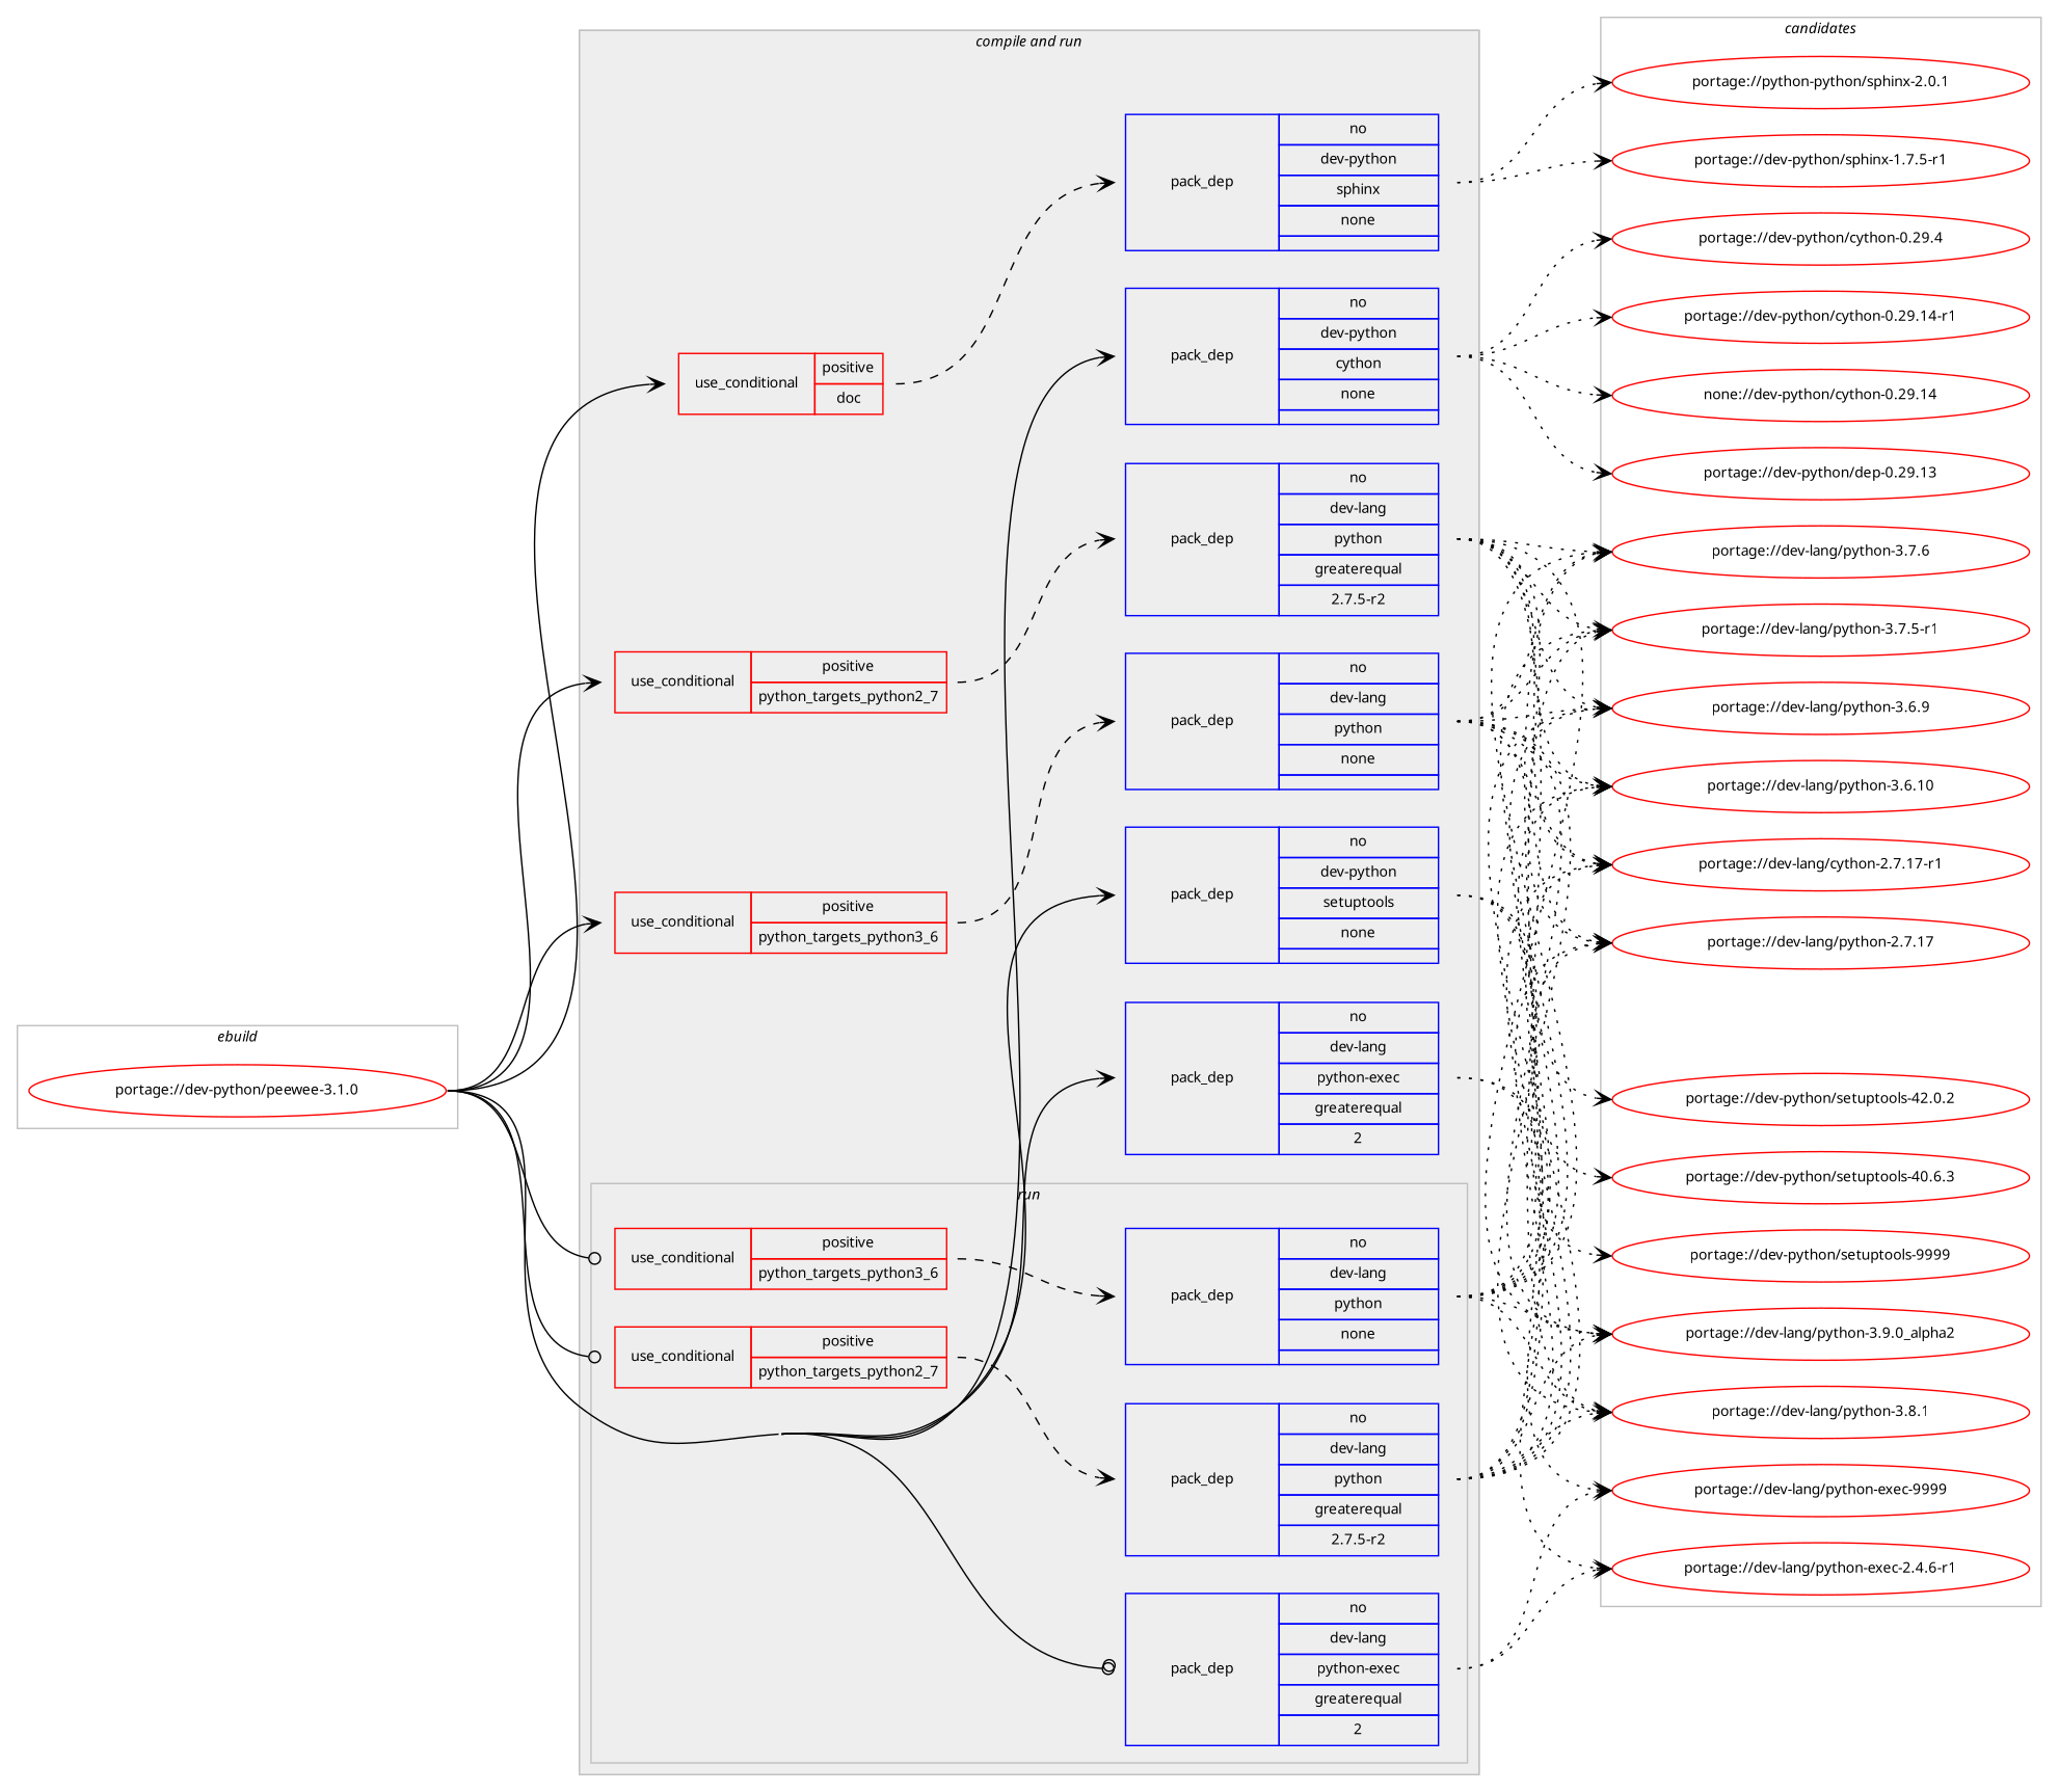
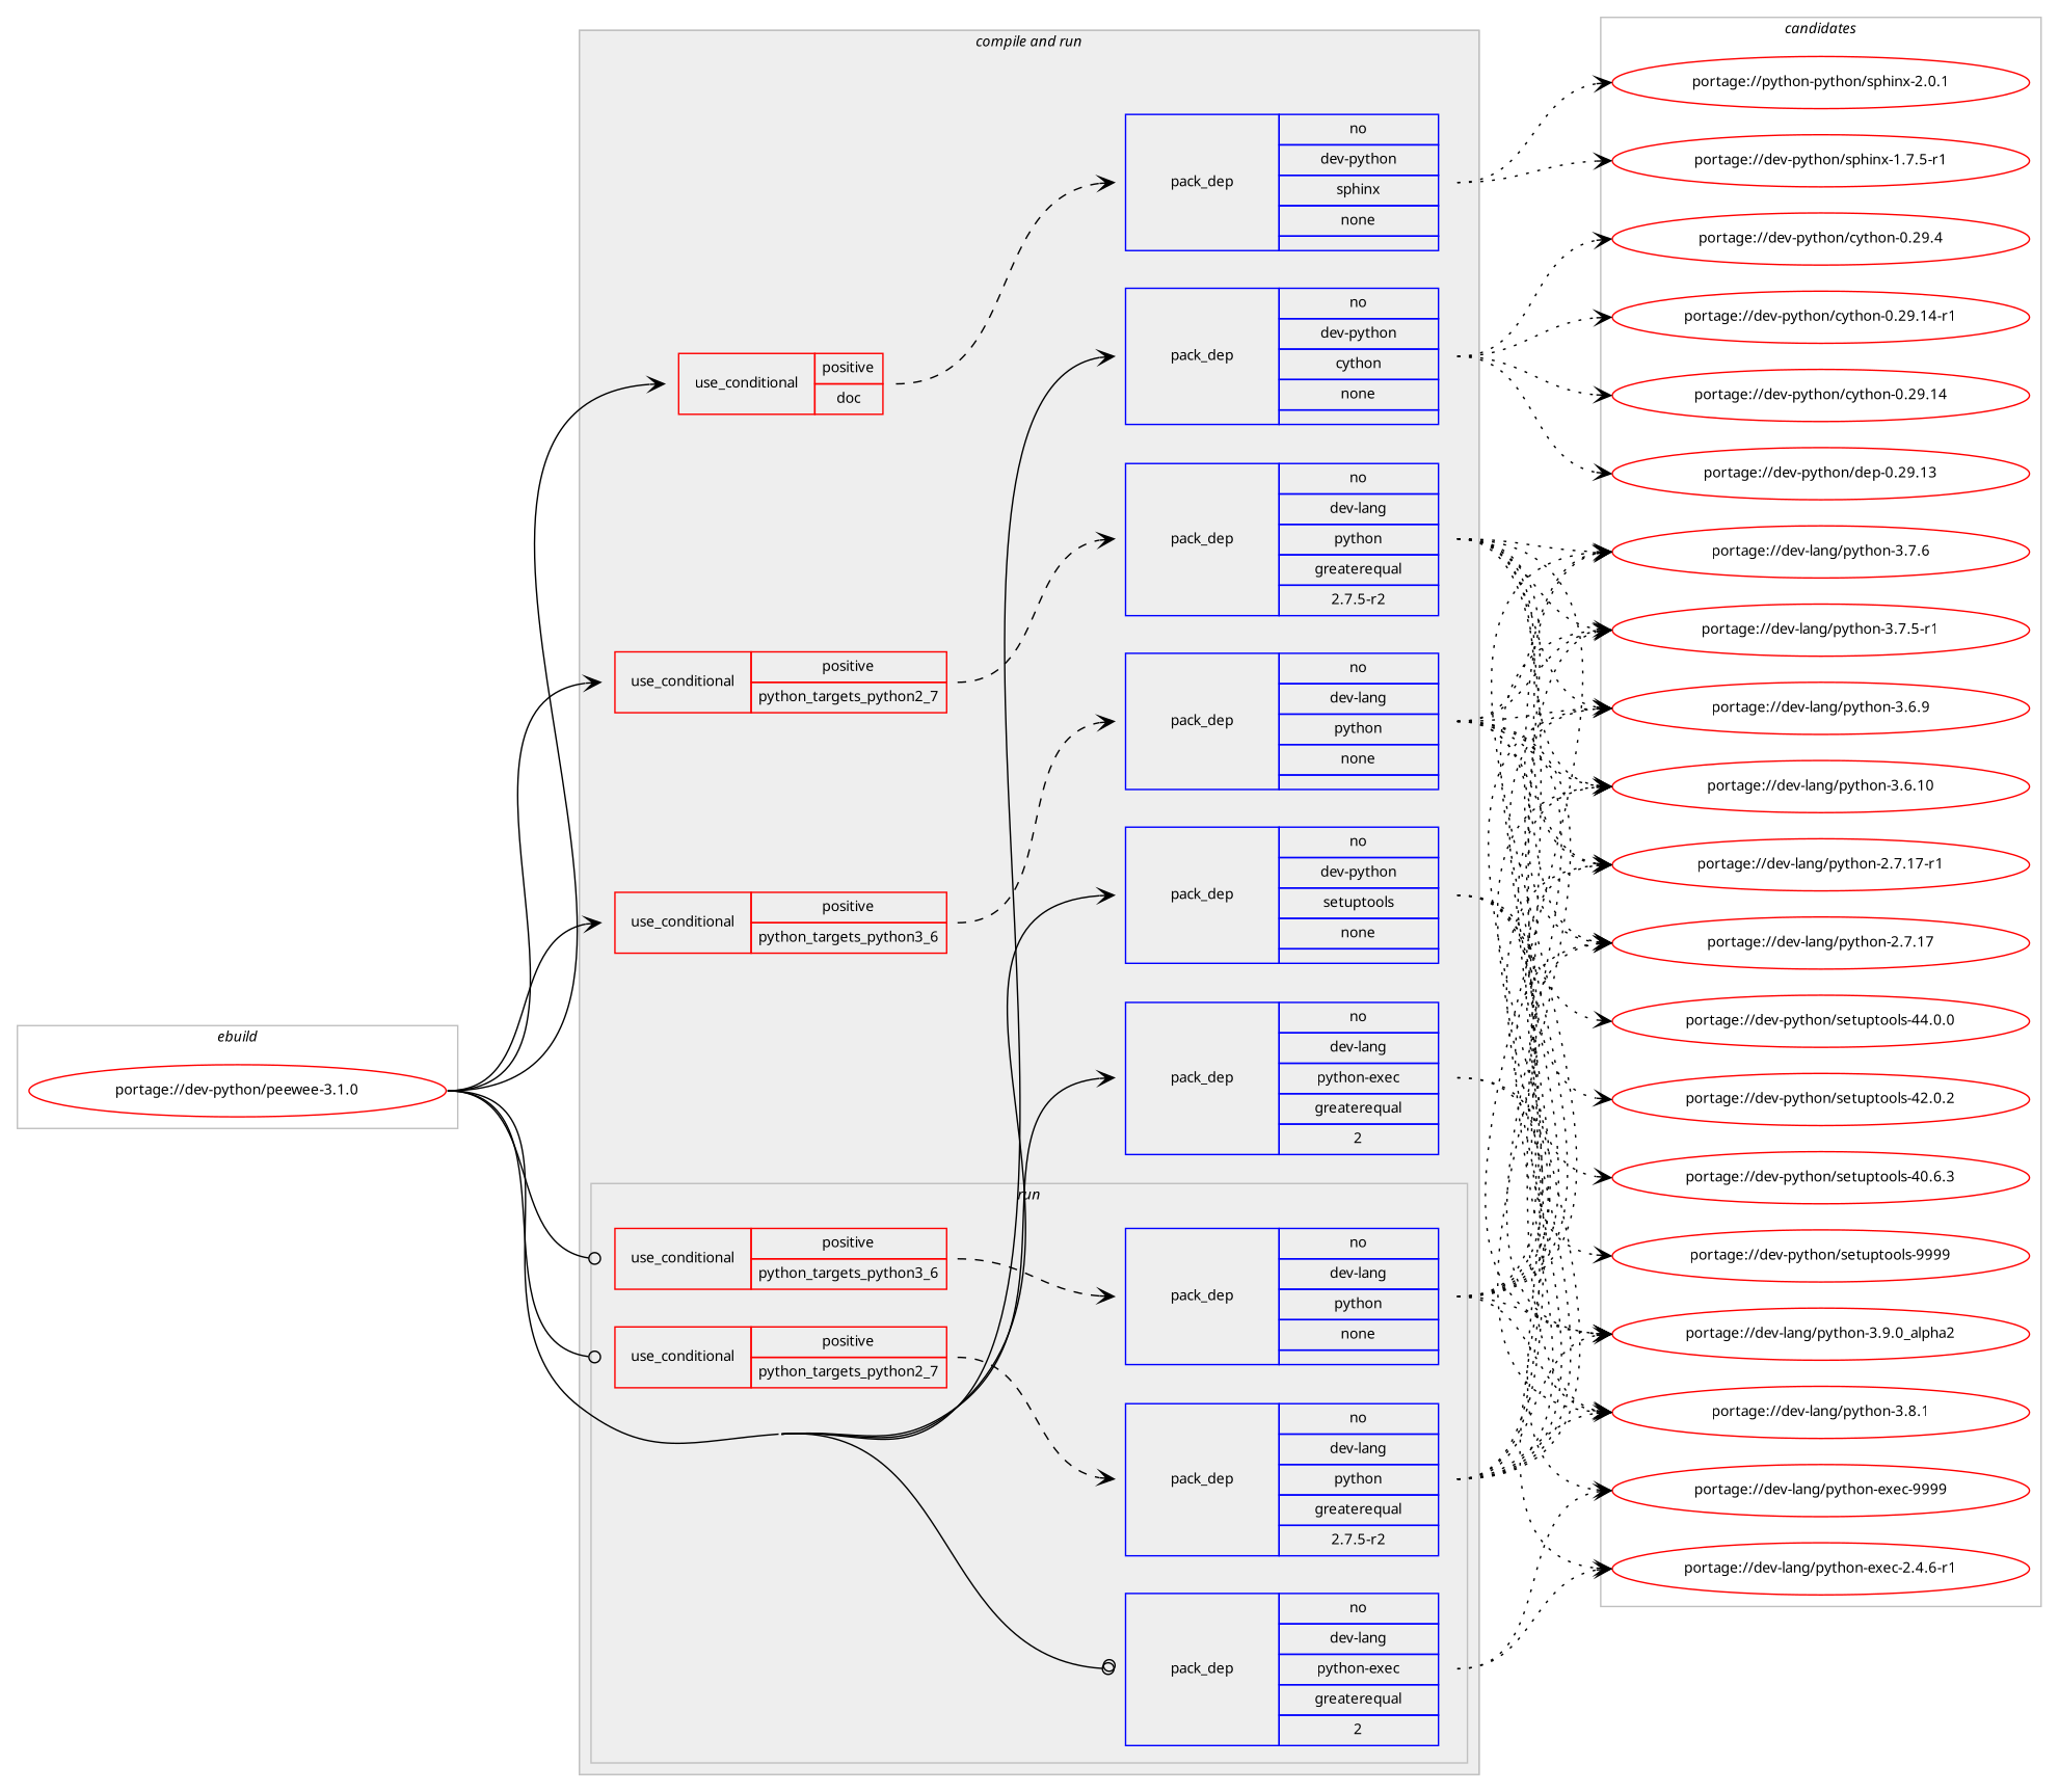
  digraph {
    compound=true
    concentrate=true
    fontname="Noto Sans"
    fontsize=10
    newrank=true
    rankdir=LR
    ranksep=1.5
    node [color=red fontname="Noto Sans" fontsize=10]
    edge [arrowhead=vee fontname="Noto Sans" headport=w style=dotted tailport=e weight=100]
    n1 [label="portage://dev-python/peewee-3.1.0" width=4]
    n2 [color=blue label=<<TABLE BORDER="0" CELLBORDER="1" CELLSPACING="0" CELLPADDING="4" WIDTH="220"><TR><TD ROWSPAN="6" CELLPADDING="30">pack_dep</TD></TR><TR><TD WIDTH="110">no</TD></TR><TR><TD>dev-python</TD></TR><TR><TD>sphinx</TD></TR><TR><TD>none</TD></TR><TR><TD></TD></TR></TABLE>> shape=none]
    n3 [label=<<TABLE BORDER="0" CELLBORDER="1" CELLSPACING="0" CELLPADDING="4"><TR><TD ROWSPAN="3" CELLPADDING="10">use_conditional</TD></TR><TR><TD>positive</TD></TR><TR><TD>doc</TD></TR></TABLE>> shape=none]
    n4 [color=blue label=<<TABLE BORDER="0" CELLBORDER="1" CELLSPACING="0" CELLPADDING="4" WIDTH="220"><TR><TD ROWSPAN="6" CELLPADDING="30">pack_dep</TD></TR><TR><TD WIDTH="110">no</TD></TR><TR><TD>dev-lang</TD></TR><TR><TD>python</TD></TR><TR><TD>greaterequal</TD></TR><TR><TD>2.7.5-r2</TD></TR></TABLE>> shape=none]
    n5 [label=<<TABLE BORDER="0" CELLBORDER="1" CELLSPACING="0" CELLPADDING="4"><TR><TD ROWSPAN="3" CELLPADDING="10">use_conditional</TD></TR><TR><TD>positive</TD></TR><TR><TD>python_targets_python2_7</TD></TR></TABLE>> shape=none]
    n6 [color=blue label=<<TABLE BORDER="0" CELLBORDER="1" CELLSPACING="0" CELLPADDING="4" WIDTH="220"><TR><TD ROWSPAN="6" CELLPADDING="30">pack_dep</TD></TR><TR><TD WIDTH="110">no</TD></TR><TR><TD>dev-lang</TD></TR><TR><TD>python</TD></TR><TR><TD>none</TD></TR><TR><TD></TD></TR></TABLE>> shape=none]
    n7 [label=<<TABLE BORDER="0" CELLBORDER="1" CELLSPACING="0" CELLPADDING="4"><TR><TD ROWSPAN="3" CELLPADDING="10">use_conditional</TD></TR><TR><TD>positive</TD></TR><TR><TD>python_targets_python3_6</TD></TR></TABLE>> shape=none]
    n8 [color=blue label=<<TABLE BORDER="0" CELLBORDER="1" CELLSPACING="0" CELLPADDING="4" WIDTH="220"><TR><TD ROWSPAN="6" CELLPADDING="30">pack_dep</TD></TR><TR><TD WIDTH="110">no</TD></TR><TR><TD>dev-lang</TD></TR><TR><TD>python-exec</TD></TR><TR><TD>greaterequal</TD></TR><TR><TD>2</TD></TR></TABLE>> shape=none]
    n9 [color=blue label=<<TABLE BORDER="0" CELLBORDER="1" CELLSPACING="0" CELLPADDING="4" WIDTH="220"><TR><TD ROWSPAN="6" CELLPADDING="30">pack_dep</TD></TR><TR><TD WIDTH="110">no</TD></TR><TR><TD>dev-python</TD></TR><TR><TD>cython</TD></TR><TR><TD>none</TD></TR><TR><TD></TD></TR></TABLE>> shape=none]
    n10 [color=blue label=<<TABLE BORDER="0" CELLBORDER="1" CELLSPACING="0" CELLPADDING="4" WIDTH="220"><TR><TD ROWSPAN="6" CELLPADDING="30">pack_dep</TD></TR><TR><TD WIDTH="110">no</TD></TR><TR><TD>dev-python</TD></TR><TR><TD>setuptools</TD></TR><TR><TD>none</TD></TR><TR><TD></TD></TR></TABLE>> shape=none]
    n11 [color=blue label=<<TABLE BORDER="0" CELLBORDER="1" CELLSPACING="0" CELLPADDING="4" WIDTH="220"><TR><TD ROWSPAN="6" CELLPADDING="30">pack_dep</TD></TR><TR><TD WIDTH="110">no</TD></TR><TR><TD>dev-lang</TD></TR><TR><TD>python</TD></TR><TR><TD>greaterequal</TD></TR><TR><TD>2.7.5-r2</TD></TR></TABLE>> shape=none]
    n12 [label=<<TABLE BORDER="0" CELLBORDER="1" CELLSPACING="0" CELLPADDING="4"><TR><TD ROWSPAN="3" CELLPADDING="10">use_conditional</TD></TR><TR><TD>positive</TD></TR><TR><TD>python_targets_python2_7</TD></TR></TABLE>> shape=none]
    n13 [color=blue label=<<TABLE BORDER="0" CELLBORDER="1" CELLSPACING="0" CELLPADDING="4" WIDTH="220"><TR><TD ROWSPAN="6" CELLPADDING="30">pack_dep</TD></TR><TR><TD WIDTH="110">no</TD></TR><TR><TD>dev-lang</TD></TR><TR><TD>python</TD></TR><TR><TD>none</TD></TR><TR><TD></TD></TR></TABLE>> shape=none]
    n14 [label=<<TABLE BORDER="0" CELLBORDER="1" CELLSPACING="0" CELLPADDING="4"><TR><TD ROWSPAN="3" CELLPADDING="10">use_conditional</TD></TR><TR><TD>positive</TD></TR><TR><TD>python_targets_python3_6</TD></TR></TABLE>> shape=none]
    n15 [color=blue label=<<TABLE BORDER="0" CELLBORDER="1" CELLSPACING="0" CELLPADDING="4" WIDTH="220"><TR><TD ROWSPAN="6" CELLPADDING="30">pack_dep</TD></TR><TR><TD WIDTH="110">no</TD></TR><TR><TD>dev-lang</TD></TR><TR><TD>python-exec</TD></TR><TR><TD>greaterequal</TD></TR><TR><TD>2</TD></TR></TABLE>> shape=none]
    n16 [label="portage://python-python/sphinx-2.0.1" width=4]
    n17 [label="portage://dev-python/sphinx-1.7.5-r1" width=4]
    n18 [label="portage://dev-lang/python-3.9.0_alpha2" width=4]
    n19 [label="portage://dev-lang/python-3.8.1" width=4]
    n20 [label="portage://dev-lang/python-3.7.6" width=4]
    n21 [label="portage://dev-lang/python-3.7.5-r1" width=4]
    n22 [label="portage://dev-lang/python-3.6.9" width=4]
    n23 [label="portage://dev-lang/python-3.6.10" width=4]
-   n24 [label="portage://dev-lang/cython-2.7.17-r1" width=4]
+   n24 [label="portage://dev-lang/python-2.7.17-r1" width=4]
    n25 [label="portage://dev-lang/python-2.7.17" width=4]
    n26 [label="portage://dev-lang/python-exec-9999" width=4]
    n27 [label="portage://dev-lang/python-exec-2.4.6-r1" width=4]
    n28 [label="portage://dev-python/cython-0.29.4" width=4]
    n29 [label="portage://dev-python/cython-0.29.14-r1" width=4]
-   n30 [label="none://dev-python/cython-0.29.14" width=4]
+   n30 [label="portage://dev-python/cython-0.29.14" width=4]
    n31 [label="portage://dev-python/dep-0.29.13" width=4]
    n32 [label="portage://dev-python/setuptools-9999" width=4]
+   n33 [label="portage://dev-python/setuptools-44.0.0" width=4]
    n34 [label="portage://dev-python/setuptools-42.0.2" width=4]
    n35 [label="portage://dev-python/setuptools-40.6.3" width=4]
    subgraph cluster_1 {
      color=gray
      label=<<i>ebuild</i>>
      n1
    }
    subgraph cluster_2 {
      color=gray
      label=<<i>dependencies</i>>
      subgraph cluster_3 {
        color=gray
        fillcolor="#eeeeee"
        label=<<i>compile</i>>
        style=filled
        subgraph sub_4 {
          color=gray
          fillcolor="#eeeeee"
          label=<<i>compile</i>>
          style=filled
          n3
          subgraph sub_5 {
            color=gray
            fillcolor="#eeeeee"
            label=<<i>compile</i>>
            style=filled
            n2
          }
        }
        subgraph sub_6 {
          color=gray
          fillcolor="#eeeeee"
          label=<<i>compile</i>>
          style=filled
          n5
          subgraph sub_7 {
            color=gray
            fillcolor="#eeeeee"
            label=<<i>compile</i>>
            style=filled
            n4
          }
        }
        subgraph sub_8 {
          color=gray
          fillcolor="#eeeeee"
          label=<<i>compile</i>>
          style=filled
          n7
          subgraph sub_9 {
            color=gray
            fillcolor="#eeeeee"
            label=<<i>compile</i>>
            style=filled
            n6
          }
        }
        subgraph sub_10 {
          color=gray
          fillcolor="#eeeeee"
          label=<<i>compile</i>>
          style=filled
          n8
        }
        subgraph sub_11 {
          color=gray
          fillcolor="#eeeeee"
          label=<<i>compile</i>>
          style=filled
          n9
        }
        subgraph sub_12 {
          color=gray
          fillcolor="#eeeeee"
          label=<<i>compile</i>>
          style=filled
          n10
        }
      }
      subgraph cluster_13 {
        color=gray
        fillcolor="#eeeeee"
        label=<<i>compile and run</i>>
        style=filled
      }
      subgraph cluster_14 {
        color=gray
        fillcolor="#eeeeee"
        label=<<i>run</i>>
        style=filled
        subgraph sub_15 {
          color=gray
          fillcolor="#eeeeee"
          label=<<i>run</i>>
          style=filled
          n12
          subgraph sub_16 {
            color=gray
            fillcolor="#eeeeee"
            label=<<i>run</i>>
            style=filled
            n11
          }
        }
        subgraph sub_17 {
          color=gray
          fillcolor="#eeeeee"
          label=<<i>run</i>>
          style=filled
          n14
          subgraph sub_18 {
            color=gray
            fillcolor="#eeeeee"
            label=<<i>run</i>>
            style=filled
            n13
          }
        }
        subgraph sub_19 {
          color=gray
          fillcolor="#eeeeee"
          label=<<i>run</i>>
          style=filled
          n15
        }
      }
    }
    subgraph cluster_20 {
      color=gray
      label=<<i>candidates</i>>
      rank=same
      subgraph sub_21 {
        color=black
        label=<<i>candidates</i>>
        nodesep=1
        rank=same
        n16
        n17
      }
      subgraph sub_22 {
        color=black
        label=<<i>candidates</i>>
        nodesep=1
        rank=same
        n18
        n19
        n20
        n21
        n22
        n23
        n24
        n25
      }
      subgraph sub_23 {
        color=black
        label=<<i>candidates</i>>
        nodesep=1
        rank=same
        n18
        n19
        n20
        n21
        n22
        n23
        n24
        n25
      }
      subgraph sub_24 {
        color=black
        label=<<i>candidates</i>>
        nodesep=1
        rank=same
        n18
        n19
        n20
        n21
        n22
        n23
        n24
        n25
      }
      subgraph sub_25 {
        color=black
        label=<<i>candidates</i>>
        nodesep=1
        rank=same
        n26
        n27
      }
      subgraph sub_26 {
        color=black
        label=<<i>candidates</i>>
        nodesep=1
        rank=same
        n28
        n29
        n30
        n31
      }
      subgraph sub_27 {
        color=black
        label=<<i>candidates</i>>
        nodesep=1
        rank=same
        n32
+       n33
        n34
        n35
      }
      subgraph sub_28 {
        color=black
        label=<<i>candidates</i>>
        nodesep=1
        rank=same
        n18
        n19
        n20
        n21
        n22
        n23
        n24
        n25
      }
      subgraph sub_29 {
        color=black
        label=<<i>candidates</i>>
        nodesep=1
        rank=same
        n26
        n27
      }
    }
    n1 -> n3 [style=solid weight=20]
    n1 -> n5 [style=solid weight=20]
    n1 -> n7 [style=solid weight=20]
    n1 -> n8 [style=solid weight=20]
    n1 -> n9 [style=solid weight=20]
    n1 -> n10 [style=solid weight=20]
    n1 -> n12 [arrowhead=odot style=solid weight=20]
    n1 -> n14 [arrowhead=odot style=solid weight=20]
    n1 -> n15 [arrowhead=odot style=solid weight=20]
    n2 -> n16
    n2 -> n17
    n3 -> n2 [style=dashed weight=20]
    n4 -> n18
    n4 -> n19
    n4 -> n20
    n4 -> n21
    n4 -> n22
    n4 -> n23
    n4 -> n24
    n4 -> n25
    n5 -> n4 [style=dashed weight=20]
    n6 -> n18
    n6 -> n19
    n6 -> n20
    n6 -> n21
    n6 -> n22
    n6 -> n23
    n6 -> n24
    n6 -> n25
    n7 -> n6 [style=dashed weight=20]
    n8 -> n26
    n8 -> n27
    n9 -> n28
    n9 -> n29
    n9 -> n30
    n9 -> n31
    n10 -> n32
+   n10 -> n33
    n10 -> n34
    n10 -> n35
    n11 -> n18
    n11 -> n19
    n11 -> n20
    n11 -> n21
    n11 -> n22
    n11 -> n23
    n11 -> n24
    n11 -> n25
    n12 -> n11 [style=dashed weight=20]
    n13 -> n18
    n13 -> n19
    n13 -> n20
    n13 -> n21
    n13 -> n22
    n13 -> n23
    n13 -> n24
    n13 -> n25
    n14 -> n13 [style=dashed weight=20]
    n15 -> n26
    n15 -> n27
  }
